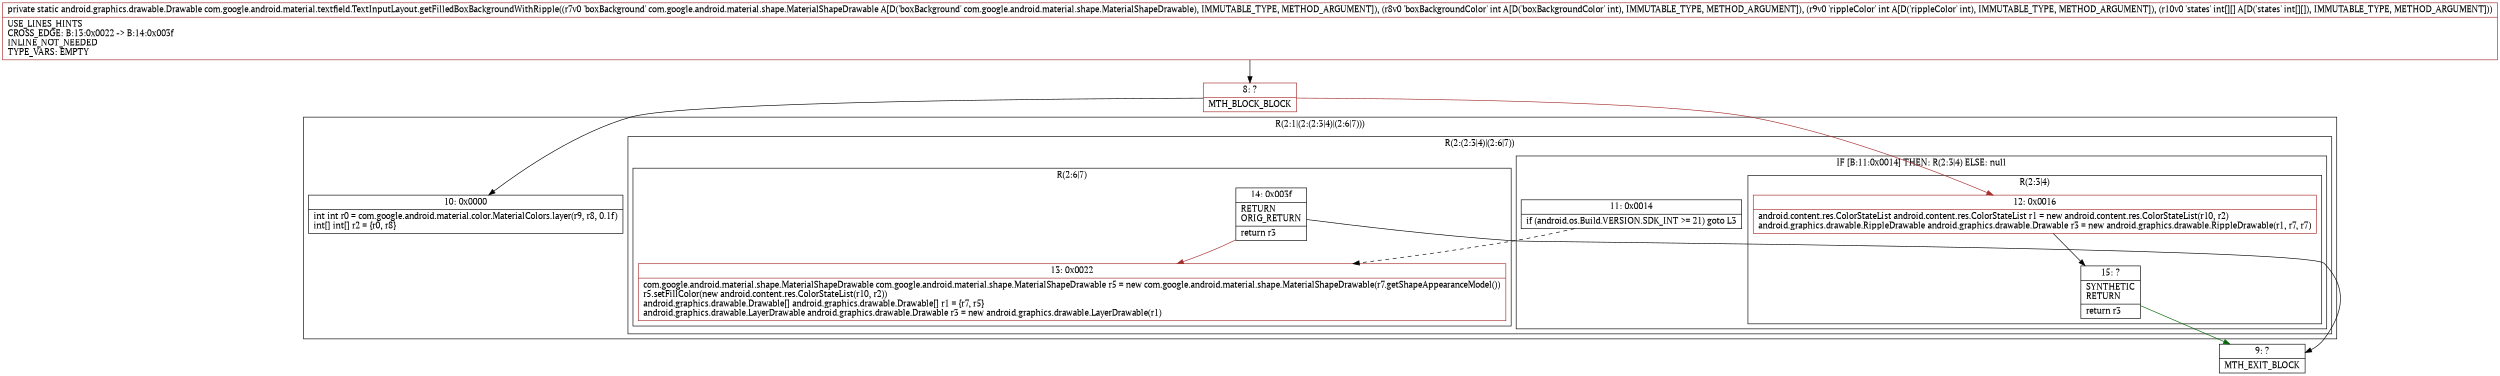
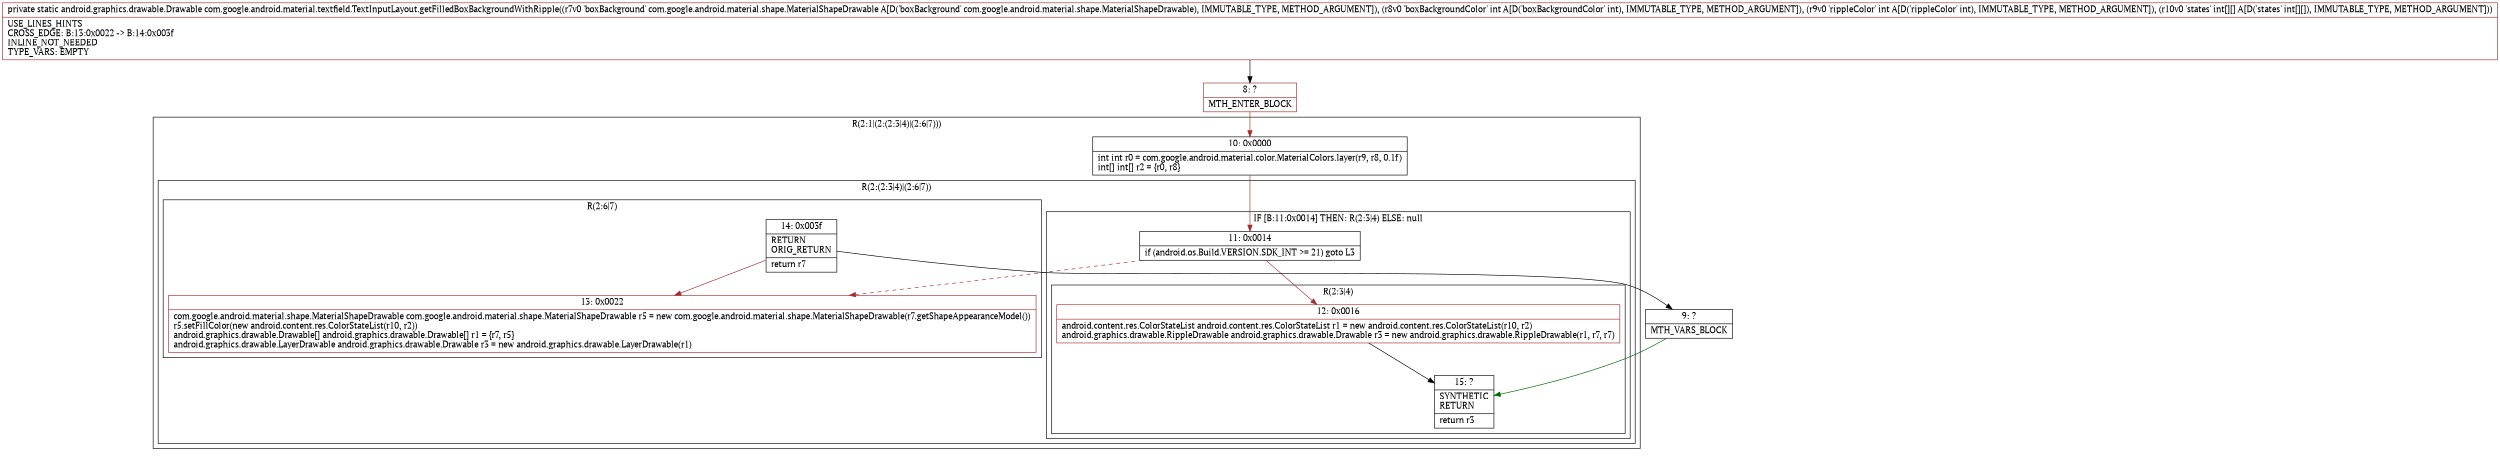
  digraph {
    fontname="PT Serif"
    node [color=black fontname="PT Serif" shape=record]
    edge [color=black fontname="PT Serif"]
    n1 [color=brown label="{12\:\ 0x0016|android.content.res.ColorStateList android.content.res.ColorStateList r1 = new android.content.res.ColorStateList(r10, r2)\landroid.graphics.drawable.RippleDrawable android.graphics.drawable.Drawable r3 = new android.graphics.drawable.RippleDrawable(r1, r7, r7)\l}"]
    n2 [label="{15\:\ ?|SYNTHETIC\lRETURN\l|return r3\l}"]
    n3 [label="{11\:\ 0x0014|if (android.os.Build.VERSION.SDK_INT \>= 21) goto L3\l}"]
    n4 [color=brown label="{13\:\ 0x0022|com.google.android.material.shape.MaterialShapeDrawable com.google.android.material.shape.MaterialShapeDrawable r5 = new com.google.android.material.shape.MaterialShapeDrawable(r7.getShapeAppearanceModel())\lr5.setFillColor(new android.content.res.ColorStateList(r10, r2))\landroid.graphics.drawable.Drawable[] android.graphics.drawable.Drawable[] r1 = \{r7, r5\}\landroid.graphics.drawable.LayerDrawable android.graphics.drawable.Drawable r3 = new android.graphics.drawable.LayerDrawable(r1)\l}"]
-   n5 [label="{14\:\ 0x003f|RETURN\lORIG_RETURN\l|return r3\l}"]
+   n5 [label="{14\:\ 0x003f|RETURN\lORIG_RETURN\l|return r7\l}"]
    n6 [label="{10\:\ 0x0000|int int r0 = com.google.android.material.color.MaterialColors.layer(r9, r8, 0.1f)\lint[] int[] r2 = \{r0, r8\}\l}"]
-   n7 [label="{9\:\ ?|MTH_EXIT_BLOCK\l}"]
-   n8 [color=brown label="{8\:\ ?|MTH_BLOCK_BLOCK\l}"]
+   n7 [label="{9\:\ ?|MTH_VARS_BLOCK\l}"]
+   n8 [color=brown label="{8\:\ ?|MTH_ENTER_BLOCK\l}"]
    n9 [color=brown label="{private static android.graphics.drawable.Drawable com.google.android.material.textfield.TextInputLayout.getFilledBoxBackgroundWithRipple((r7v0 'boxBackground' com.google.android.material.shape.MaterialShapeDrawable A[D('boxBackground' com.google.android.material.shape.MaterialShapeDrawable), IMMUTABLE_TYPE, METHOD_ARGUMENT]), (r8v0 'boxBackgroundColor' int A[D('boxBackgroundColor' int), IMMUTABLE_TYPE, METHOD_ARGUMENT]), (r9v0 'rippleColor' int A[D('rippleColor' int), IMMUTABLE_TYPE, METHOD_ARGUMENT]), (r10v0 'states' int[][] A[D('states' int[][]), IMMUTABLE_TYPE, METHOD_ARGUMENT]))  | USE_LINES_HINTS\lCROSS_EDGE: B:13:0x0022 \-\> B:14:0x003f\lINLINE_NOT_NEEDED\lTYPE_VARS: EMPTY\l}"]
    subgraph cluster_1 {
      label="R(2:1|(2:(2:3|4)|(2:6|7)))"
      n6
      subgraph cluster_2 {
        label="R(2:(2:3|4)|(2:6|7))"
        subgraph cluster_3 {
          label="IF [B:11:0x0014] THEN: R(2:3|4) ELSE: null"
          n3
          subgraph cluster_4 {
            label="R(2:3|4)"
            n1
            n2
          }
        }
        subgraph cluster_5 {
          label="R(2:6|7)"
          n4
          n5
        }
      }
    }
    n1 -> n2
-   n2 -> n7 [color=darkgreen]
-   n8 -> n1 [color=brown]
-   n3 -> n4 [style=dashed]
+   n7 -> n2 [color=darkgreen]
+   n3 -> n1 [color=brown]
+   n3 -> n4 [color=brown style=dashed]
    n5 -> n4 [color=brown]
    n5 -> n7
-   n8 -> n6
+   n6 -> n3 [color=brown]
+   n8 -> n6 [color=brown]
    n9 -> n8
  }
